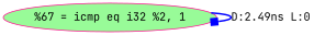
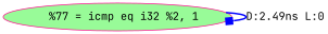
  digraph {
    fontname="JetBrains Mono"
-   n1 [label="%67 = icmp eq i32 %2, 1" style=filled fillcolor=palegreen color=deeppink fontname="JetBrains Mono"]
+   n1 [label="  %77 = icmp eq i32 %2, 1" style=filled fillcolor=palegreen color=deeppink fontname="JetBrains Mono"]
    n1 -> n1 [color=blue label="D:2.49ns L:0" style=bold arrowhead=box fontname="JetBrains Mono"]
  }
